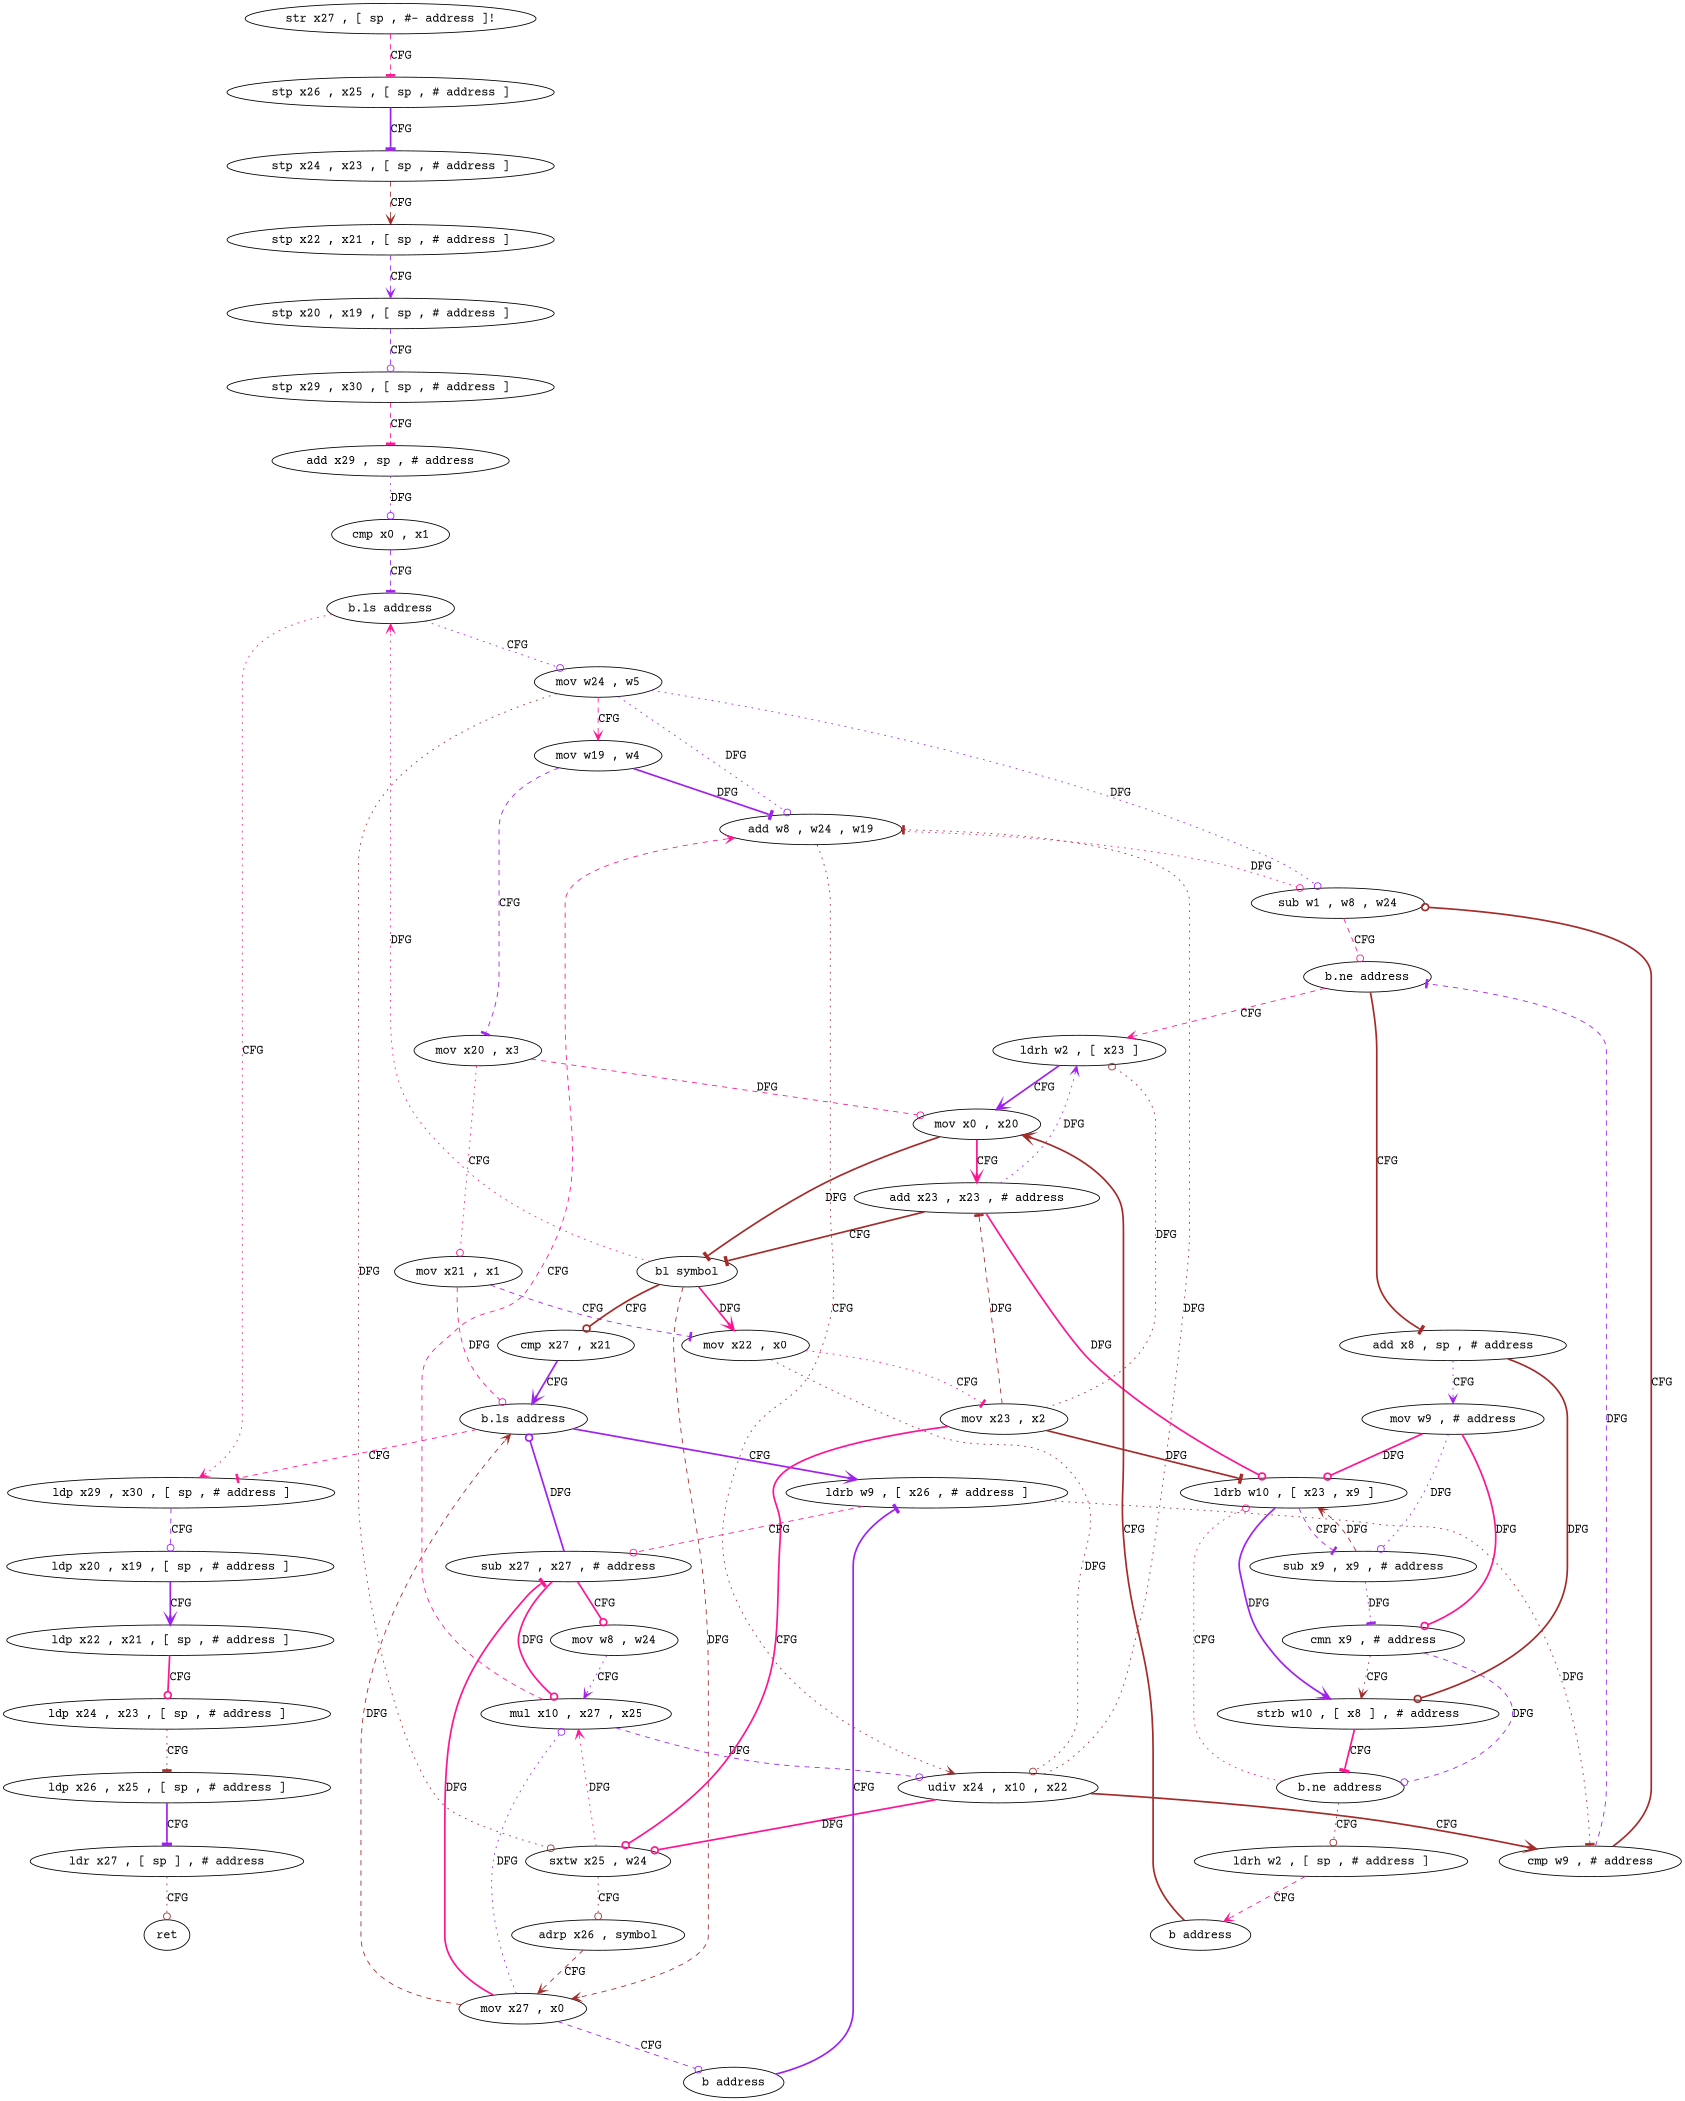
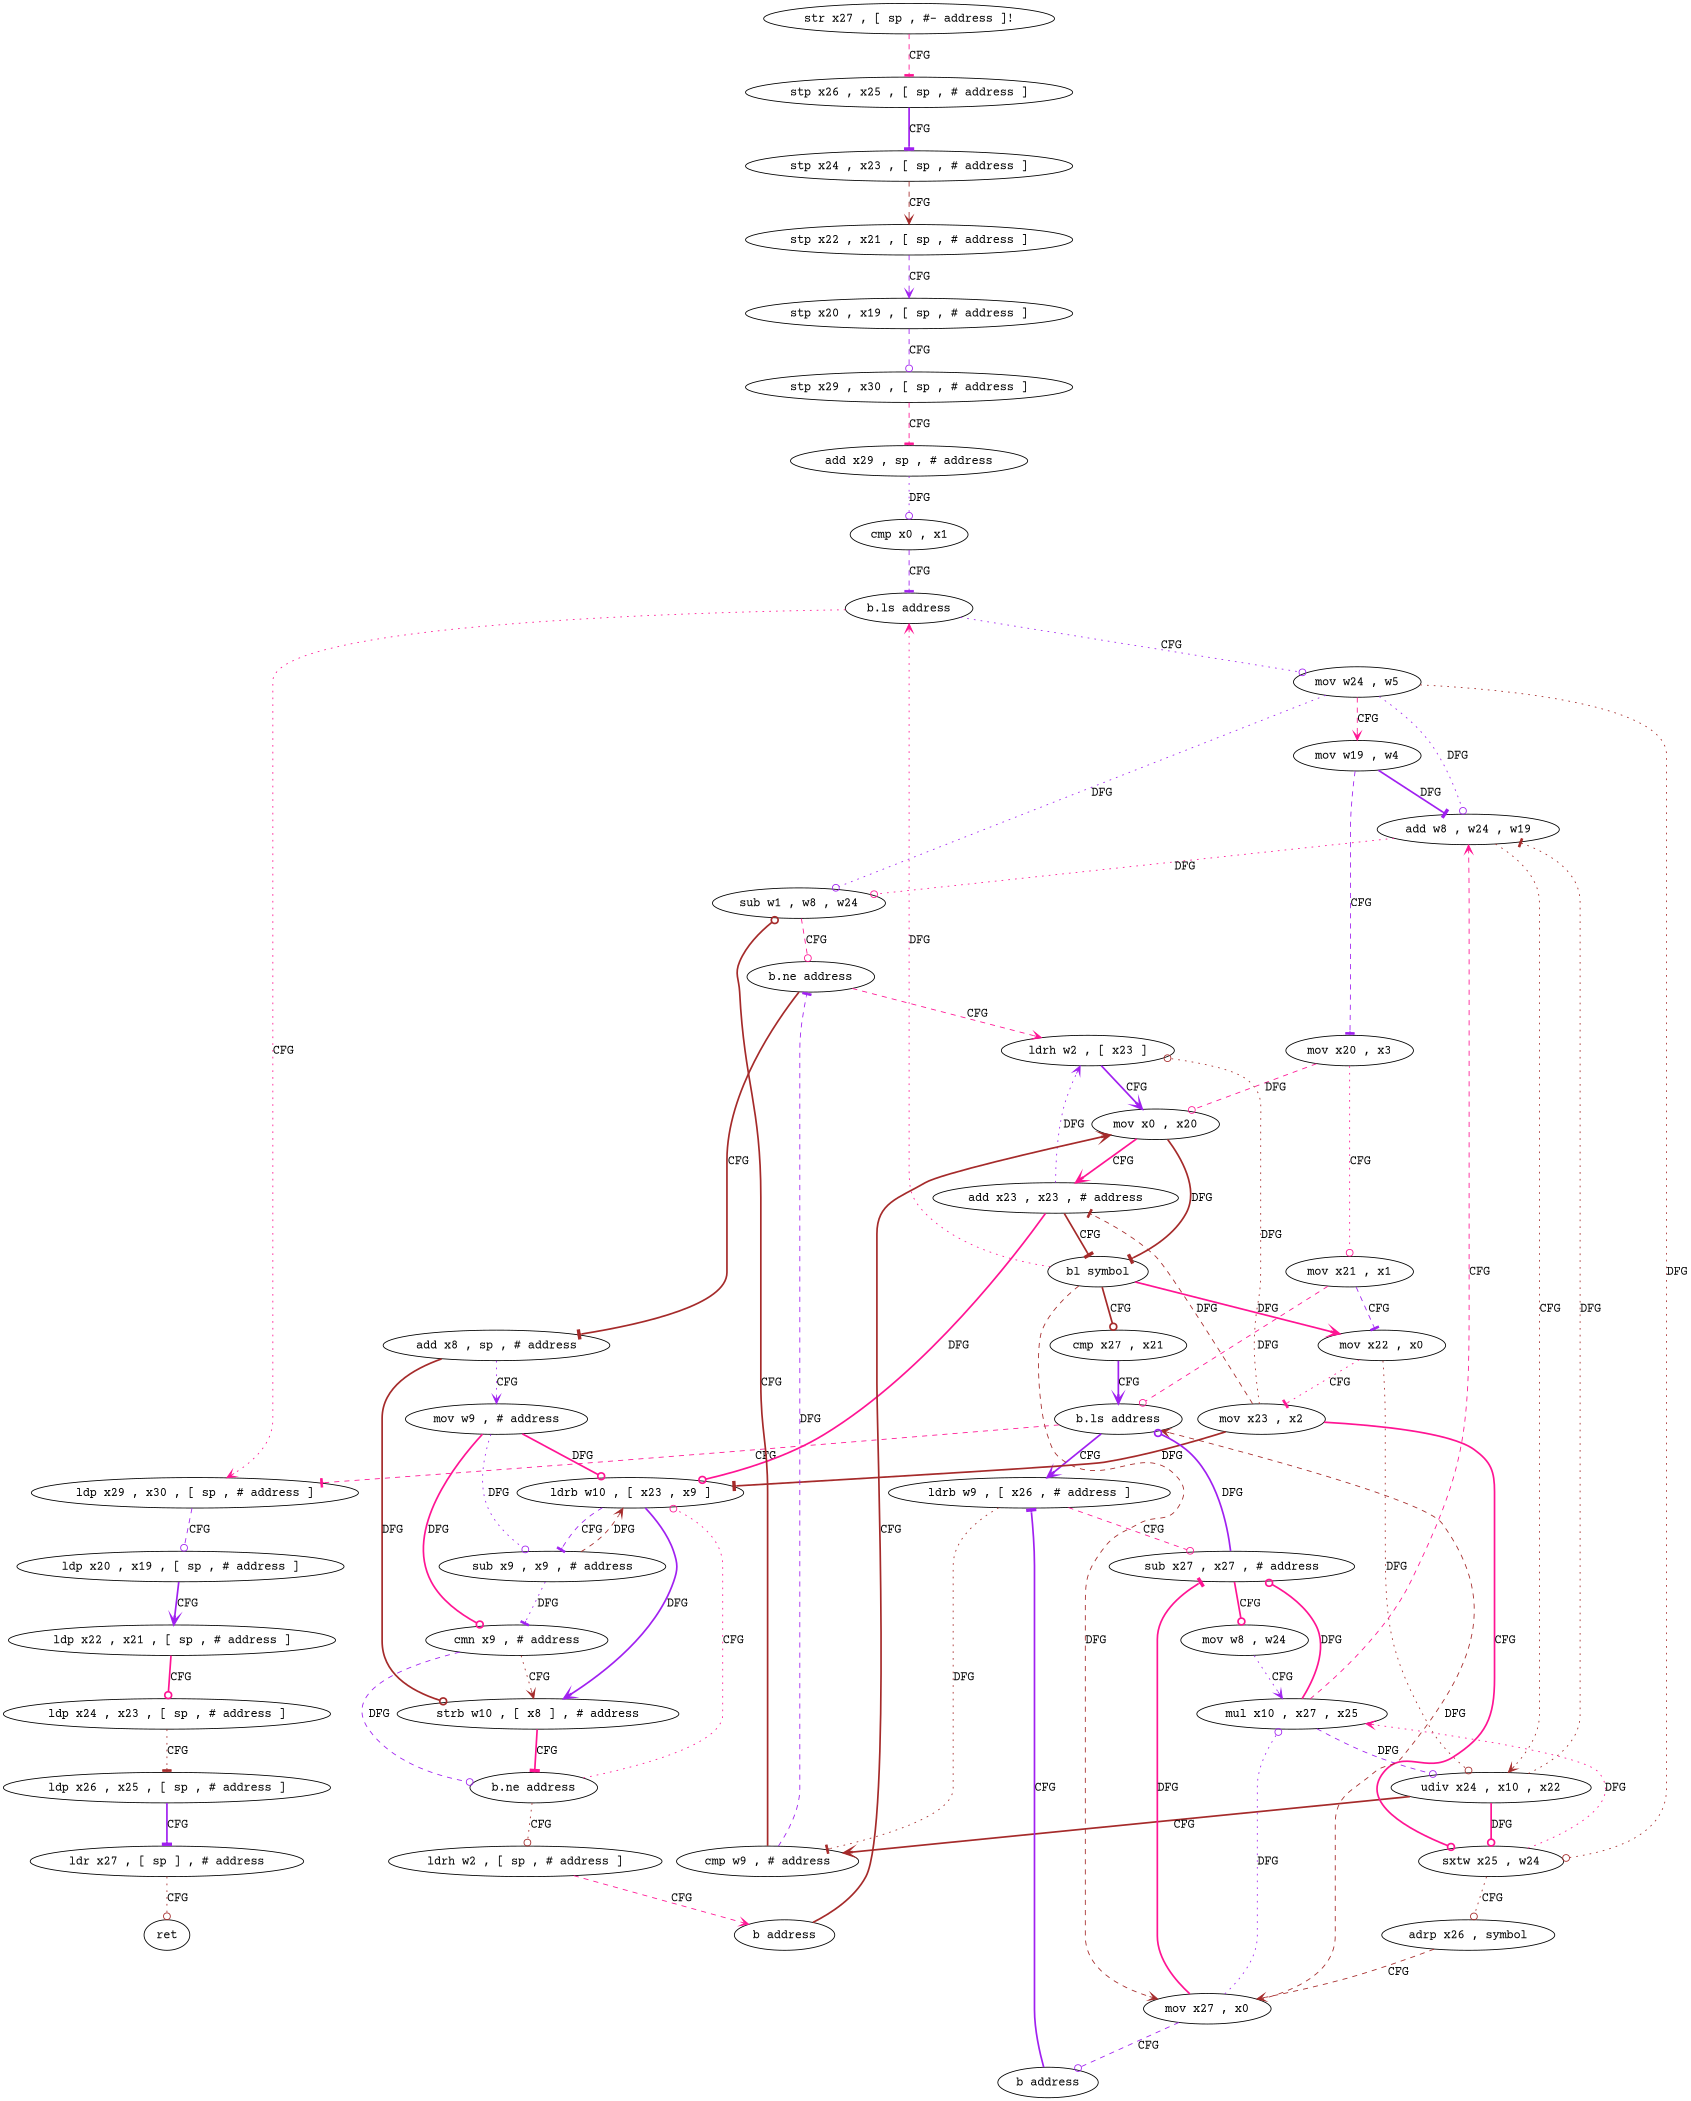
  digraph {
    fontname="Courier Prime"
    node [fontname="Courier Prime"]
    edge [arrowhead=odot color=purple fontname="Courier Prime" style=bold]
    n1 [label="str x27 , [ sp , #- address ]!"]
    n2 [label="stp x26 , x25 , [ sp , # address ]"]
    n3 [label="stp x24 , x23 , [ sp , # address ]"]
    n4 [label="stp x22 , x21 , [ sp , # address ]"]
    n5 [label="stp x20 , x19 , [ sp , # address ]"]
    n6 [label="stp x29 , x30 , [ sp , # address ]"]
    n7 [label="add x29 , sp , # address"]
    n8 [label="cmp x0 , x1"]
    n9 [label="b.ls address"]
    n10 [label="ldp x29 , x30 , [ sp , # address ]"]
    n11 [label="mov w24 , w5"]
    n12 [label="ldp x20 , x19 , [ sp , # address ]"]
    n13 [label="mov w19 , w4"]
    n14 [label="sxtw x25 , w24"]
    n15 [label="add w8 , w24 , w19"]
    n16 [label="sub w1 , w8 , w24"]
    n17 [label="ldp x22 , x21 , [ sp , # address ]"]
    n18 [label="mov x20 , x3"]
    n19 [label="adrp x26 , symbol"]
    n20 [label="mul x10 , x27 , x25"]
    n21 [label="udiv x24 , x10 , x22"]
    n22 [label="b.ne address"]
    n23 [label="ldp x24 , x23 , [ sp , # address ]"]
    n24 [label="ldp x26 , x25 , [ sp , # address ]"]
    n25 [label="ldr x27 , [ sp ] , # address"]
    n26 [label=ret]
    n27 [label="mov x21 , x1"]
    n28 [label="mov x0 , x20"]
    n29 [label="mov x22 , x0"]
    n30 [label="b.ls address"]
    n31 [label="add x23 , x23 , # address"]
    n32 [label="bl symbol"]
    n33 [label="mov x23 , x2"]
    n34 [label="ldrb w9 , [ x26 , # address ]"]
    n35 [label="ldrh w2 , [ x23 ]"]
    n36 [label="ldrb w10 , [ x23 , x9 ]"]
    n37 [label="cmp w9 , # address"]
    n38 [label="strb w10 , [ x8 ] , # address"]
    n39 [label="sub x9 , x9 , # address"]
    n40 [label="mov x27 , x0"]
    n41 [label="b address"]
    n42 [label="sub x27 , x27 , # address"]
    n43 [label="mov w8 , w24"]
    n44 [label="add x8 , sp , # address"]
    n45 [label="mov w9 , # address"]
    n46 [label="cmn x9 , # address"]
    n47 [label="b.ne address"]
    n48 [label="cmp x27 , x21"]
    n49 [label="ldrh w2 , [ sp , # address ]"]
    n50 [label="b address"]
    n1 -> n2 [arrowhead=tee color=deeppink label=CFG style=dashed]
    n2 -> n3 [arrowhead=tee label=CFG]
    n3 -> n4 [arrowhead=vee color=brown label=CFG style=dashed]
    n4 -> n5 [arrowhead=vee label=CFG style=dashed]
    n5 -> n6 [label=CFG style=dashed]
    n6 -> n7 [arrowhead=tee color=deeppink label=CFG style=dashed]
    n7 -> n8 [label=DFG style=dotted]
    n8 -> n9 [arrowhead=tee label=CFG style=dashed]
    n9 -> n10 [arrowhead=vee color=deeppink label=CFG style=dotted]
    n9 -> n11 [label=CFG style=dotted]
    n10 -> n12 [label=CFG style=dashed]
    n11 -> n13 [arrowhead=vee color=deeppink label=CFG style=dashed]
    n11 -> n14 [color=brown label=DFG style=dotted]
    n11 -> n15 [label=DFG style=dotted]
    n11 -> n16 [label=DFG style=dotted]
    n12 -> n17 [arrowhead=vee label=CFG]
    n13 -> n15 [arrowhead=tee label=DFG]
    n13 -> n18 [arrowhead=tee label=CFG style=dashed]
    n14 -> n19 [color=brown label=CFG style=dotted]
    n14 -> n20 [arrowhead=vee color=deeppink label=DFG style=dotted]
    n15 -> n16 [color=deeppink label=DFG style=dotted]
    n15 -> n21 [arrowhead=vee color=brown label=CFG style=dotted]
    n16 -> n22 [color=deeppink label=CFG style=dashed]
    n17 -> n23 [color=deeppink label=CFG]
    n18 -> n27 [color=deeppink label=CFG style=dotted]
    n18 -> n28 [color=deeppink label=DFG style=dashed]
    n19 -> n40 [arrowhead=vee color=brown label=CFG style=dashed]
    n20 -> n15 [arrowhead=vee color=deeppink label=CFG style=dashed]
    n20 -> n21 [label=DFG style=dashed]
    n21 -> n14 [color=deeppink label=DFG]
    n21 -> n15 [arrowhead=tee color=brown label=DFG style=dotted]
    n21 -> n37 [arrowhead=vee color=brown label=CFG]
    n22 -> n35 [arrowhead=vee color=deeppink label=CFG style=dashed]
    n22 -> n44 [arrowhead=tee color=brown label=CFG]
    n23 -> n24 [arrowhead=tee color=brown label=CFG style=dotted]
    n24 -> n25 [arrowhead=tee label=CFG]
    n25 -> n26 [color=brown label=CFG style=dotted]
    n27 -> n29 [arrowhead=tee label=CFG style=dashed]
    n27 -> n30 [color=deeppink label=DFG style=dashed]
    n28 -> n31 [arrowhead=vee color=deeppink label=CFG]
    n28 -> n32 [arrowhead=tee color=brown label=DFG]
    n29 -> n21 [color=brown label=DFG style=dotted]
    n29 -> n33 [arrowhead=tee color=deeppink label=CFG style=dotted]
    n30 -> n10 [arrowhead=tee color=deeppink label=CFG style=dashed]
    n30 -> n34 [arrowhead=vee label=CFG]
    n31 -> n32 [arrowhead=tee color=brown label=CFG]
    n31 -> n35 [arrowhead=vee label=DFG style=dotted]
    n31 -> n36 [color=deeppink label=DFG]
    n32 -> n9 [arrowhead=vee color=deeppink label=DFG style=dotted]
    n32 -> n29 [arrowhead=vee color=deeppink label=DFG]
    n32 -> n40 [arrowhead=vee color=brown label=DFG style=dashed]
    n32 -> n48 [color=brown label=CFG]
    n33 -> n14 [color=deeppink label=CFG]
    n33 -> n31 [arrowhead=tee color=brown label=DFG style=dashed]
    n33 -> n35 [color=brown label=DFG style=dotted]
    n33 -> n36 [arrowhead=tee color=brown label=DFG]
    n34 -> n37 [arrowhead=tee color=brown label=DFG style=dotted]
    n34 -> n42 [color=deeppink label=CFG style=dashed]
    n35 -> n28 [arrowhead=vee label=CFG]
    n36 -> n38 [arrowhead=vee label=DFG]
    n36 -> n39 [arrowhead=tee label=CFG style=dashed]
    n37 -> n16 [color=brown label=CFG]
    n37 -> n22 [arrowhead=tee label=DFG style=dashed]
    n38 -> n47 [arrowhead=tee color=deeppink label=CFG]
    n39 -> n36 [arrowhead=vee color=brown label=DFG style=dashed]
    n39 -> n46 [arrowhead=tee label=DFG style=dotted]
    n40 -> n20 [label=DFG style=dotted]
    n40 -> n30 [arrowhead=vee color=brown label=DFG style=dashed]
    n40 -> n41 [label=CFG style=dashed]
    n40 -> n42 [arrowhead=tee color=deeppink label=DFG]
    n41 -> n34 [arrowhead=tee label=CFG]
-   n42 -> n20 [color=deeppink label=DFG]
+   n20 -> n42 [color=deeppink label=DFG]
    n42 -> n30 [label=DFG]
    n42 -> n43 [color=deeppink label=CFG]
    n43 -> n20 [arrowhead=vee label=CFG style=dotted]
    n44 -> n38 [color=brown label=DFG]
    n44 -> n45 [arrowhead=vee label=CFG style=dotted]
    n45 -> n36 [color=deeppink label=DFG]
    n45 -> n39 [label=DFG style=dotted]
    n45 -> n46 [color=deeppink label=DFG]
    n46 -> n38 [arrowhead=vee color=brown label=CFG style=dotted]
    n46 -> n47 [label=DFG style=dashed]
    n47 -> n36 [color=deeppink label=CFG style=dotted]
    n47 -> n49 [color=brown label=CFG style=dotted]
    n48 -> n30 [arrowhead=vee label=CFG]
    n49 -> n50 [arrowhead=vee color=deeppink label=CFG style=dashed]
    n50 -> n28 [arrowhead=vee color=brown label=CFG]
  }
